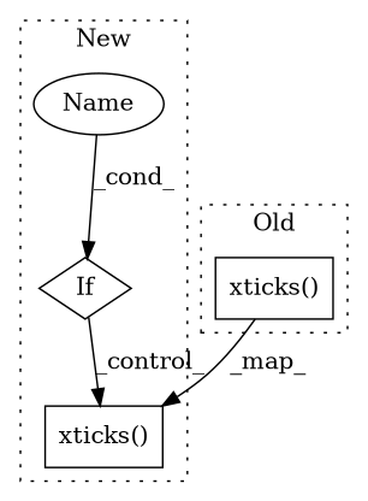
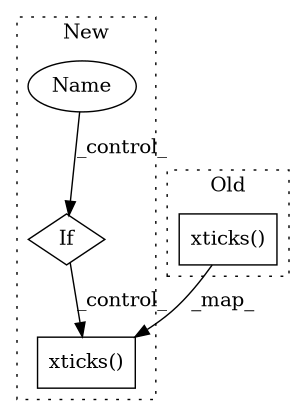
  digraph {
    node [a=75 l=86 shape=box]
    n1 [label="xticks()" s=15809]
    n2 [a=96 l=3 label=If s=15643 shape=diamond]
    n3 [a=87 l=7 label=Name s=15646 shape=ellipse]
    n4 [label="xticks()" s=15675]
    subgraph cluster_1 {
      label=New
      style=dotted
      n1
      n2
      n3
    }
    subgraph cluster_2 {
      label=Old
      style=dotted
      n4
    }
    n2 -> n1 [label=_control_]
-   n3 -> n2 [label=_cond_]
+   n3 -> n2 [label=_control_]
    n4 -> n1 [label=_map_]
  }
